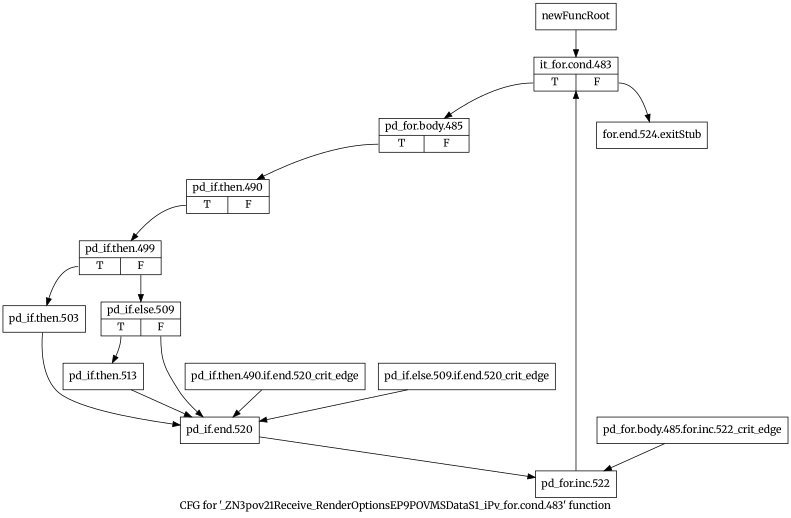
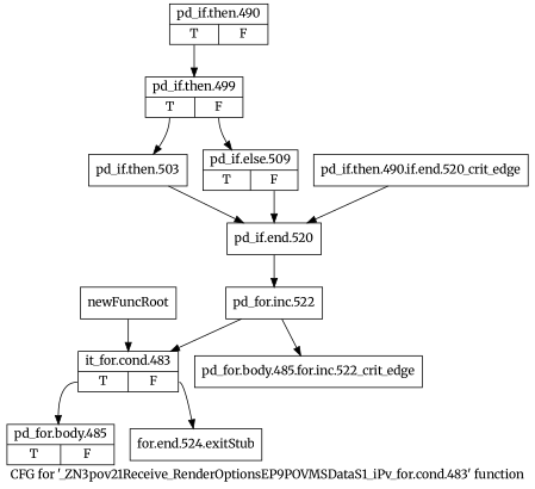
  digraph {
    fontname=Merriweather
    label="CFG for '_ZN3pov21Receive_RenderOptionsEP9POVMSDataS1_iPv_for.cond.483' function"
    node [fontname=Merriweather shape=record]
    edge [fontname=Merriweather]
    n1 [label="{newFuncRoot}"]
    n2 [label="{it_for.cond.483|{<s0>T|<s1>F}}"]
    n3 [label="{for.end.524.exitStub}"]
    n4 [label="{pd_for.body.485|{<s0>T|<s1>F}}"]
    n5 [label="{pd_if.then.490|{<s0>T|<s1>F}}"]
    n6 [label="{pd_if.then.499|{<s0>T|<s1>F}}"]
    n7 [label="{pd_for.body.485.for.inc.522_crit_edge}"]
    n8 [label="{pd_for.inc.522}"]
    n9 [label="{pd_if.then.503}"]
    n10 [label="{pd_if.else.509|{<s0>T|<s1>F}}"]
    n11 [label="{pd_if.then.490.if.end.520_crit_edge}"]
    n12 [label="{pd_if.end.520}"]
-   n13 [label="{pd_if.then.513}"]
-   n14 [label="{pd_if.else.509.if.end.520_crit_edge}"]
    n1 -> n2
    n2 -> n3 [tailport=s1]
    n2 -> n4 [tailport=s0]
-   n4 -> n5 [tailport=s0]
    n5 -> n6 [tailport=s0]
    n6 -> n9 [tailport=s0]
    n6 -> n10 [tailport=s1]
-   n7 -> n8
+   n8 -> n7
    n8 -> n2
    n9 -> n12
    n10 -> n12 [tailport=s1]
-   n10 -> n13 [tailport=s0]
    n11 -> n12
    n12 -> n8
-   n13 -> n12
-   n14 -> n12
  }
